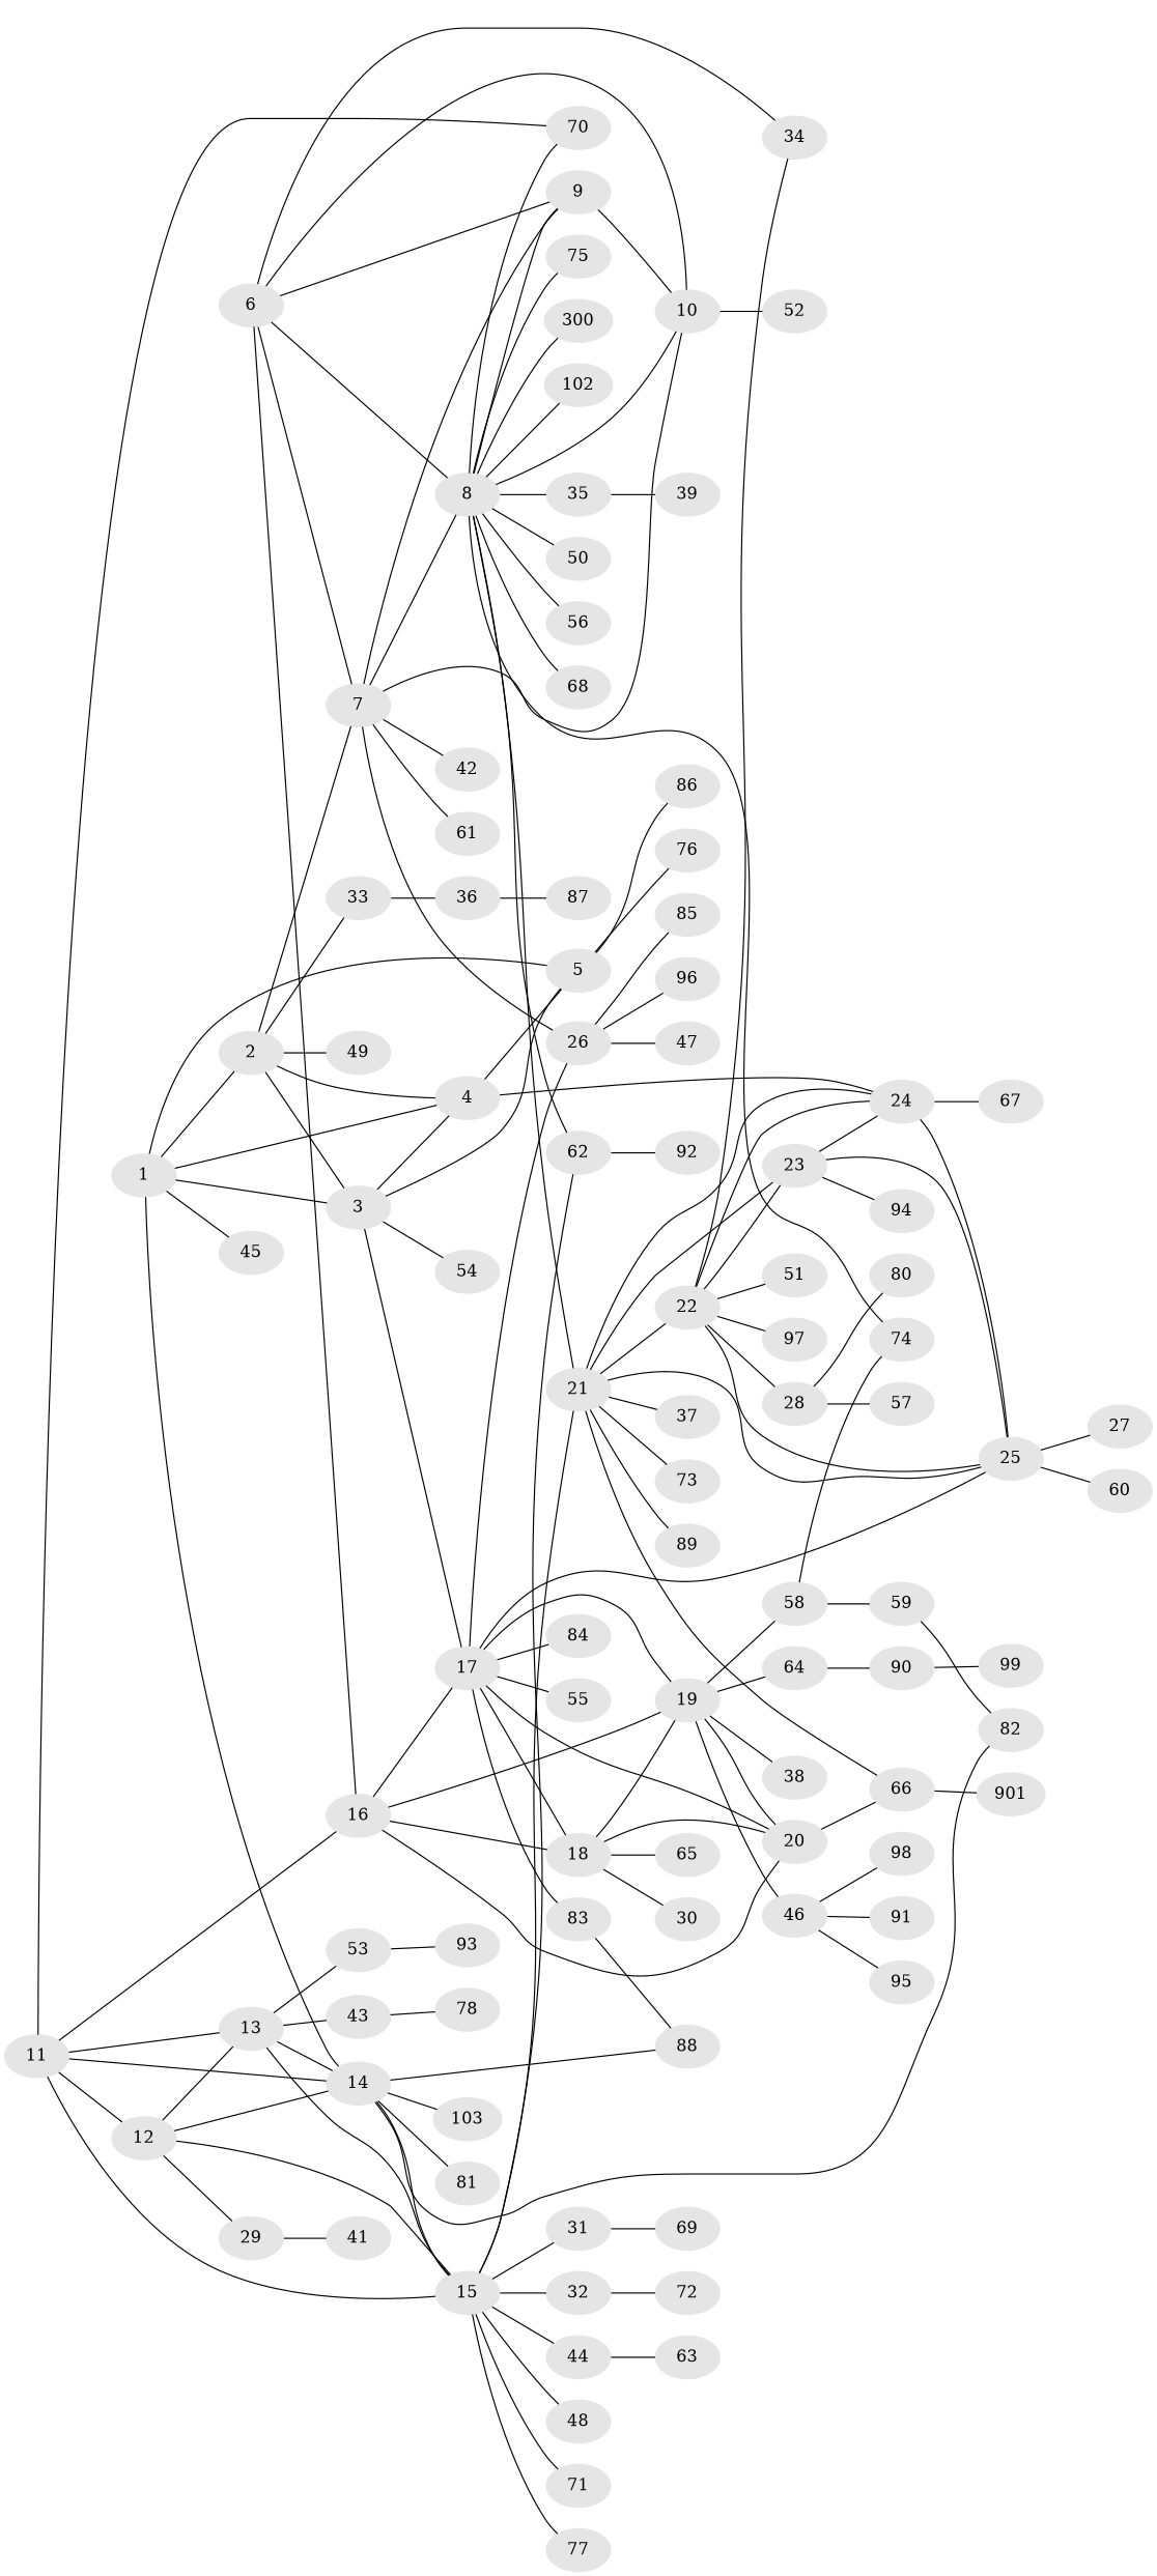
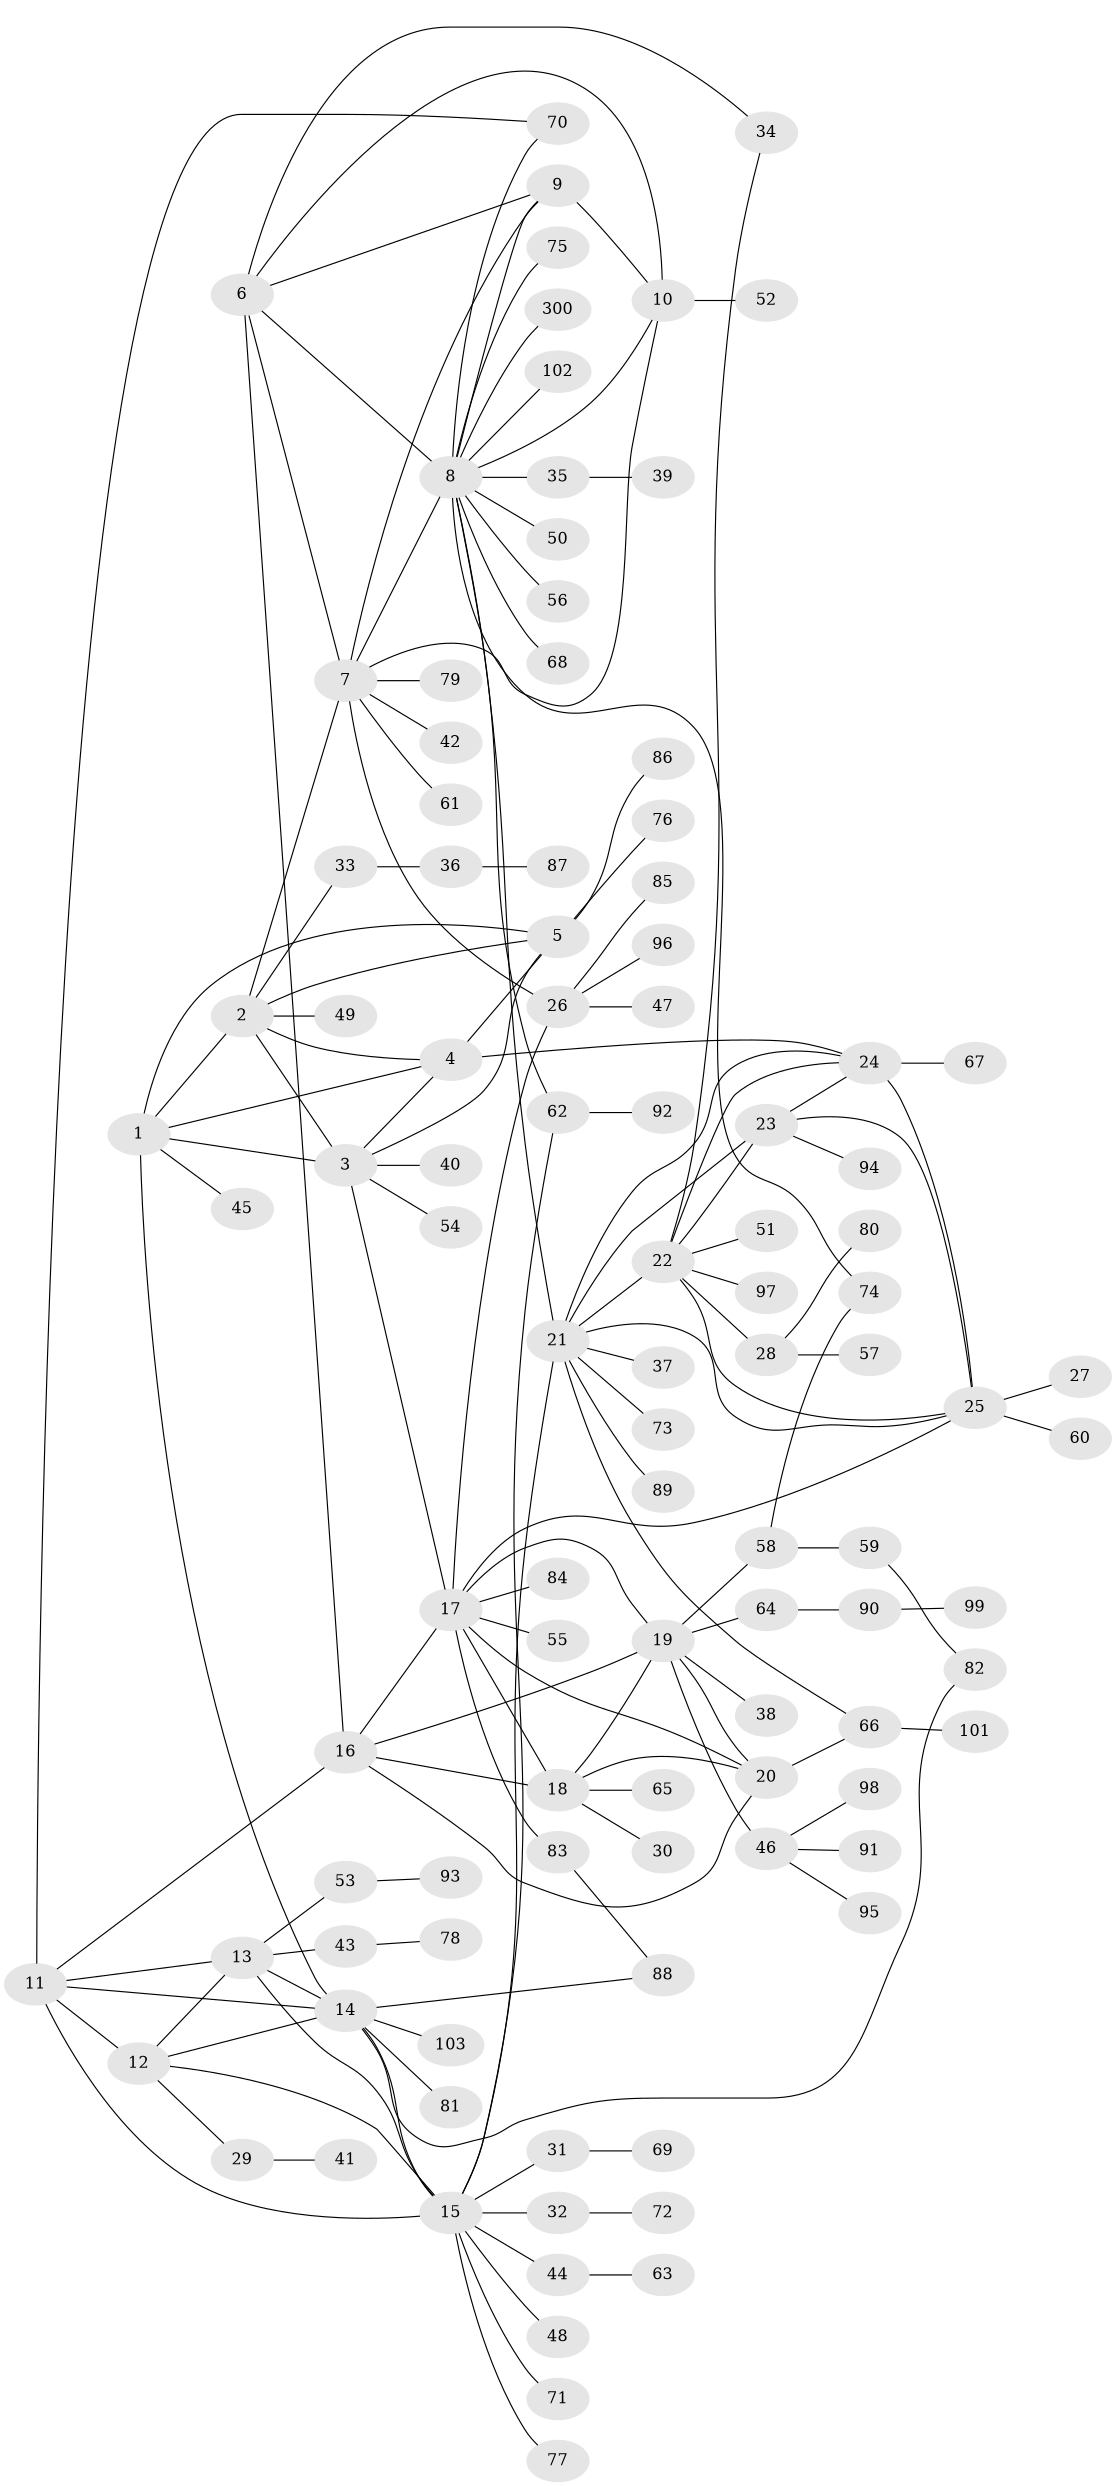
  graph {
    rankdir=LR
    node [color=gray90 style=filled]
    1
    2
    3
    4
    5
    14
    45
    7
    33
    49
    17
+   40
    54
    24
    76
    86
    15
    81
    82
    88
    103
    8
    9
    10
    26
    42
    61
+   79
    36
    18
    19
    20
    25
    55
    83
    84
    67
    6
    16
    34
    21
    35
    50
    56
    62
    68
    74
    75
    n49 [label=300]
    102
    70
    52
    47
    85
    96
    11
    12
    13
    66
    22
    23
    37
    73
    89
    39
    92
    29
    43
    53
    31
    32
    44
    48
    71
    77
    41
    78
    93
    69
    72
    63
    30
    65
    38
    46
    58
    64
    27
    60
    91
    95
    98
    59
    90
-   101 [label=901]
+   101
    28
    51
    97
    94
    57
    80
    87
    99
    1 -- 2
    1 -- 3
    1 -- 4
    1 -- 5
    1 -- 14
    1 -- 45
    2 -- 3
    2 -- 4
+   2 -- 5
    2 -- 7
    2 -- 33
    2 -- 49
    3 -- 4
    3 -- 5
    3 -- 17
+   3 -- 40
    3 -- 54
    4 -- 5
    4 -- 24
    5 -- 76
    5 -- 86
    14 -- 15
    14 -- 81
    14 -- 82
    14 -- 88
    14 -- 103
    7 -- 8
    7 -- 9
    7 -- 10
    7 -- 26
    7 -- 42
    7 -- 61
+   7 -- 79
    33 -- 36
    17 -- 26
    17 -- 18
    17 -- 19
    17 -- 20
    17 -- 25
    17 -- 55
    17 -- 83
    17 -- 84
    24 -- 25
    24 -- 67
    15 -- 21
    15 -- 62
    15 -- 31
    15 -- 32
    15 -- 44
    15 -- 48
    15 -- 71
    15 -- 77
    8 -- 9
    8 -- 10
    8 -- 21
    8 -- 35
    8 -- 50
    8 -- 56
    8 -- 62
    8 -- 68
    8 -- 74
    8 -- 75
    8 -- n49
    8 -- 102
    8 -- 70
    9 -- 10
    10 -- 52
    26 -- 47
    26 -- 85
    26 -- 96
    36 -- 87
    18 -- 19
    18 -- 20
    18 -- 30
    18 -- 65
    19 -- 20
    19 -- 38
    19 -- 46
    19 -- 58
    19 -- 64
    20 -- 66
    25 -- 27
    25 -- 60
    83 -- 88
    6 -- 7
    6 -- 8
    6 -- 9
    6 -- 10
    6 -- 16
    6 -- 34
    16 -- 17
    16 -- 18
    16 -- 19
    16 -- 20
    21 -- 24
    21 -- 25
    21 -- 66
    21 -- 22
    21 -- 23
    21 -- 37
    21 -- 73
    21 -- 89
    35 -- 39
    62 -- 92
    11 -- 14
    11 -- 15
    11 -- 16
    11 -- 70
    11 -- 12
    11 -- 13
    12 -- 14
    12 -- 15
    12 -- 13
    12 -- 29
    13 -- 14
    13 -- 15
    13 -- 43
    13 -- 53
    66 -- 101
    22 -- 24
    22 -- 25
    22 -- 34
    22 -- 23
    22 -- 28
    22 -- 51
    22 -- 97
    23 -- 24
    23 -- 25
    23 -- 94
    29 -- 41
    43 -- 78
    53 -- 93
    31 -- 69
    32 -- 72
    44 -- 63
    46 -- 91
    46 -- 95
    46 -- 98
    58 -- 74
    58 -- 59
    64 -- 90
    59 -- 82
    90 -- 99
    28 -- 57
    28 -- 80
  }
